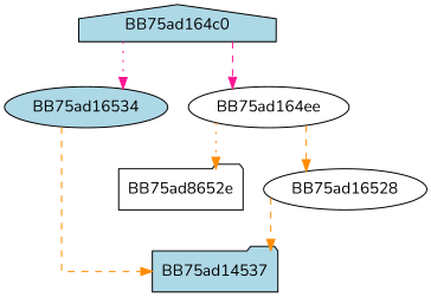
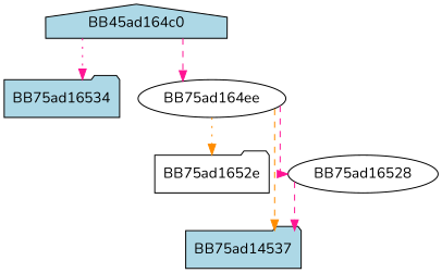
  digraph {
    fontname=Nunito
    splines=ortho
    node [fillcolor=lightblue fontname=Nunito shape=ellipse style=filled]
    edge [color=deeppink fontname=Nunito style=dashed]
-   BB75ad164c0 [shape=house]
-   BB75ad16534
+   BB75ad164c0 [shape=house label=BB45ad164c0]
+   BB75ad16534 [shape=folder]
    BB75ad164ee [fillcolor=white]
    n4 [label=BB75ad14537 shape=folder]
-   BB75ad1652e [fillcolor=white shape=folder label=BB75ad8652e]
+   BB75ad1652e [fillcolor=white shape=folder]
    BB75ad16528 [fillcolor=white]
    BB75ad164c0 -> BB75ad16534 [style=dotted]
    BB75ad164c0 -> BB75ad164ee
-   BB75ad16534 -> n4 [color=darkorange]
+   BB75ad164ee -> n4 [color=darkorange]
    BB75ad164ee -> BB75ad1652e [color=darkorange style=dotted]
-   BB75ad164ee -> BB75ad16528 [color=darkorange]
-   BB75ad16528 -> n4 [color=darkorange]
+   BB75ad164ee -> BB75ad16528
+   BB75ad16528 -> n4
  }
